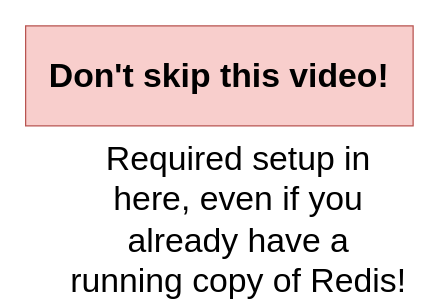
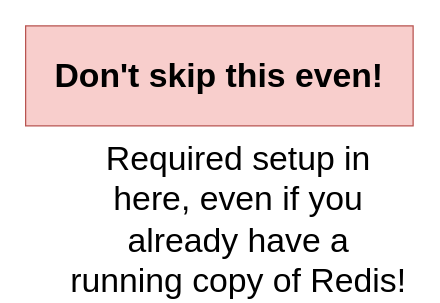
  <mxCell id="0" />
  <mxCell id="1" parent="0" />
- <mxCell id="2" value="Don't skip this video!" style="rounded=0;whiteSpace=wrap;html=1;fillColor=#f8cecc;strokeColor=#b85450;fontSize=27;fontStyle=1" vertex="1" parent="1"><mxGeometry x="20" y="20" width="310" height="80" as="geometry" /></mxCell>
+ <mxCell id="2" value="Don't skip this even!" style="rounded=0;whiteSpace=wrap;html=1;fillColor=#f8cecc;strokeColor=#b85450;fontSize=27;fontStyle=1" vertex="1" parent="1"><mxGeometry x="20" y="20" width="310" height="80" as="geometry" /></mxCell>
  <mxCell id="3" value="Required setup in here, even if you already have a running copy of Redis!" style="text;html=1;strokeColor=none;fillColor=none;align=center;verticalAlign=middle;whiteSpace=wrap;rounded=0;fontSize=27;" vertex="1" parent="1"><mxGeometry x="52.5" y="160" width="275" height="30" as="geometry" /></mxCell>
